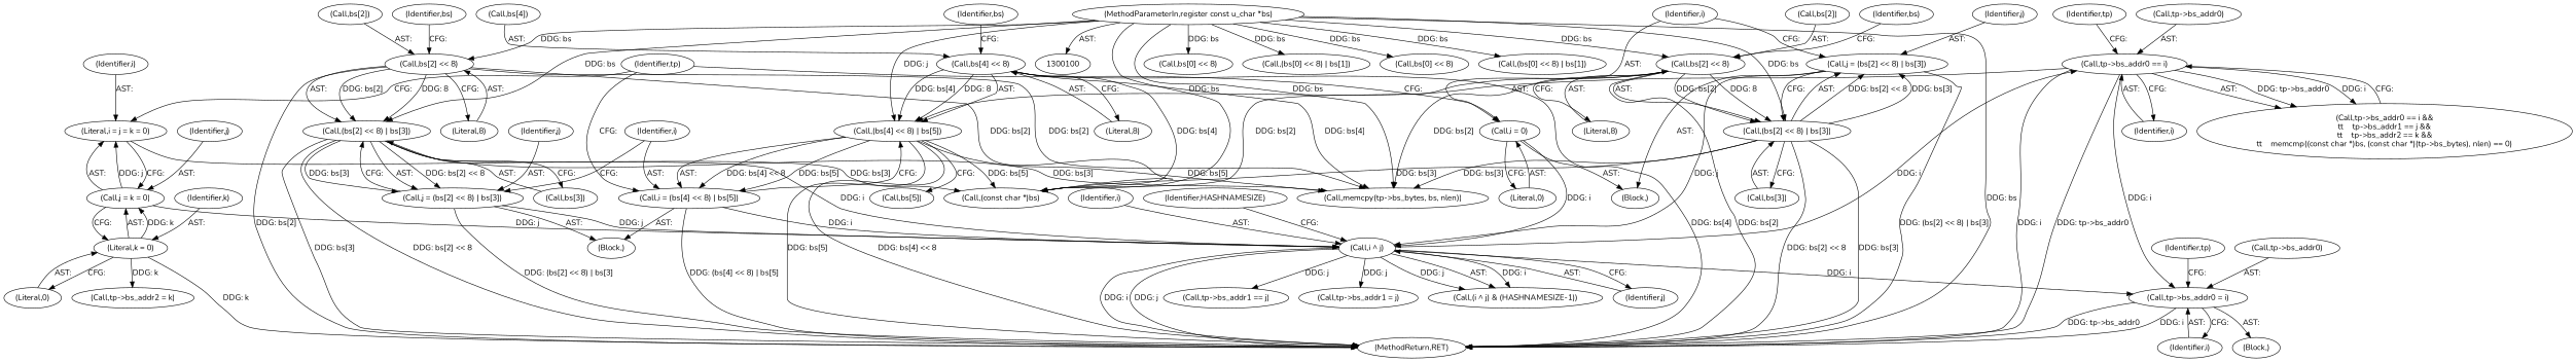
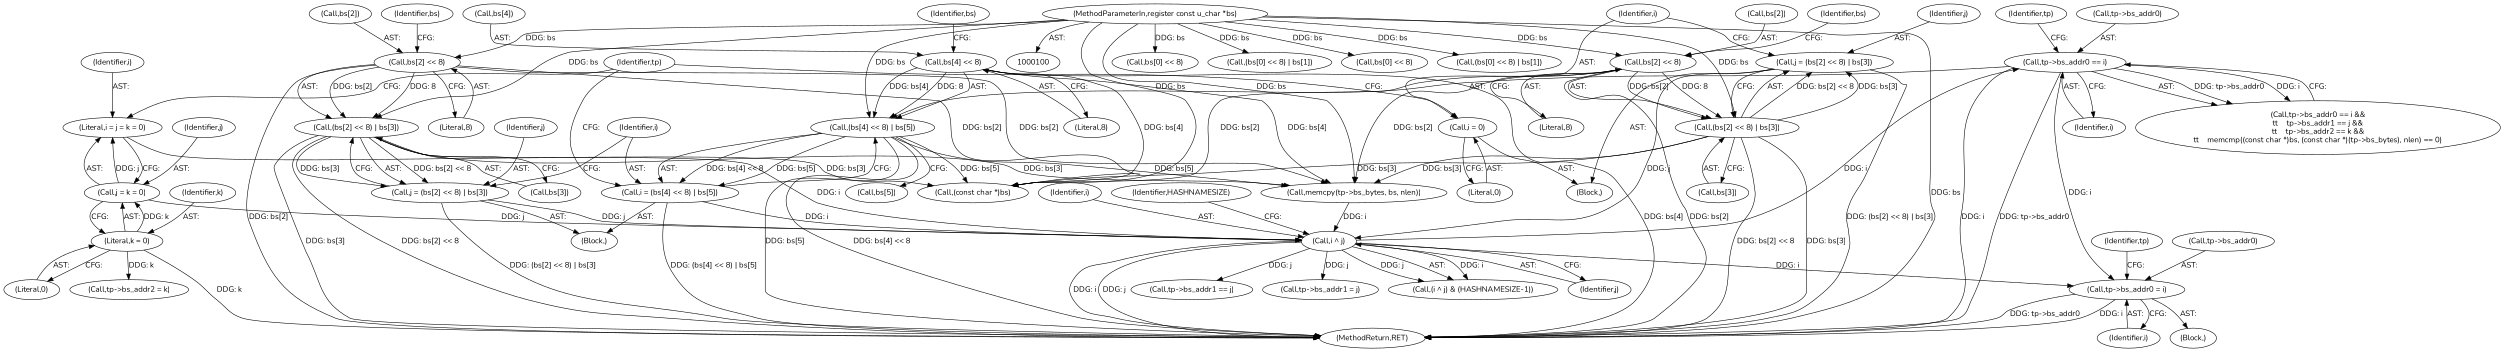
  digraph {
    fontname=Nunito
    node [fontname=Nunito]
    edge [fontname=Nunito]
    n1 [label="(Call,tp->bs_addr0 = i)"]
    n2 [label="(Identifier,i)"]
    n3 [label="(Block,)"]
    n4 [label="(MethodReturn,RET)"]
    n5 [label="(Call,tp->bs_addr0 == i)"]
    n6 [label="(Identifier,i)"]
    n7 [label="(Call,tp->bs_addr0 == i &&\n\t\t    tp->bs_addr1 == j &&\n\t\t    tp->bs_addr2 == k &&\n\t\t    memcmp((const char *)bs, (const char *)(tp->bs_bytes), nlen) == 0)"]
    n8 [label="(Call,(bs[4] << 8) | bs[5])"]
    n9 [label="(Call,i ^ j)"]
    n10 [label="(Call,tp->bs_addr1 == j)"]
    n11 [label="(Call,tp->bs_addr1 = j)"]
    n12 [label="(Call,(i ^ j) & (HASHNAMESIZE-1))"]
    n13 [label="(Identifier,j)"]
    n14 [label="(Literal,i = j = k = 0)"]
    n15 [label="(Call,j = k = 0)"]
    n16 [label="(Literal,k = 0)"]
    n17 [label="(Literal,0)"]
    n18 [label="(Call,tp->bs_addr2 = k)"]
    n19 [label="(Call,i = 0)"]
    n20 [label="(Block,)"]
    n21 [label="(Literal,0)"]
    n22 [label="(Call,i = (bs[4] << 8) | bs[5])"]
    n23 [label="(Block,)"]
    n24 [label="(Call,memcpy(tp->bs_bytes, bs, nlen))"]
    n25 [label="(Call,bs[5])"]
    n26 [label="(Call,(const char *)bs)"]
    n27 [label="(Call,bs[4] << 8)"]
    n28 [label="(Literal,8)"]
    n29 [label="(MethodParameterIn,register const u_char *bs)"]
    n30 [label="(Call,(bs[2] << 8) | bs[3])"]
    n31 [label="(Call,bs[2] << 8)"]
    n32 [label="(Call,(bs[2] << 8) | bs[3])"]
    n33 [label="(Call,bs[2] << 8)"]
    n34 [label="(Call,bs[0] << 8)"]
    n35 [label="(Call,(bs[0] << 8) | bs[1])"]
    n36 [label="(Call,bs[0] << 8)"]
    n37 [label="(Call,(bs[0] << 8) | bs[1])"]
-   1000100 [label=1300100]
+   1000100
    n39 [label="(Call,j = (bs[2] << 8) | bs[3])"]
    n40 [label="(Call,bs[3])"]
    n41 [label="(Literal,8)"]
    n42 [label="(Call,j = (bs[2] << 8) | bs[3])"]
    n43 [label="(Call,bs[3])"]
    n44 [label="(Literal,8)"]
    n45 [label="(Identifier,i)"]
    n46 [label="(Identifier,tp)"]
    n47 [label="(Call,tp->bs_addr0)"]
    n48 [label="(Call,bs[2])"]
    n49 [label="(Identifier,tp)"]
    n50 [label="(Identifier,j)"]
    n51 [label="(Identifier,i)"]
    n52 [label="(Identifier,bs)"]
    n53 [label="(Identifier,bs)"]
    n54 [label="(Identifier,j)"]
    n55 [label="(Identifier,i)"]
    n56 [label="(Call,tp->bs_addr0)"]
    n57 [label="(Call,bs[2])"]
    n58 [label="(Identifier,tp)"]
    n59 [label="(Identifier,HASHNAMESIZE)"]
    n60 [label="(Identifier,k)"]
    n61 [label="(Identifier,bs)"]
    n62 [label="(Identifier,j)"]
    n63 [label="(Identifier,i)"]
    n64 [label="(Call,bs[4])"]
    n1 -> n2 [label="CFG: "]
    n1 -> n3 [label="AST: "]
    n1 -> n4 [label="DDG: tp->bs_addr0"]
    n1 -> n4 [label="DDG: i"]
    n2 -> n1 [label="AST: "]
    n5 -> n1 [label="DDG: i"]
    n5 -> n4 [label="DDG: i"]
    n5 -> n4 [label="DDG: tp->bs_addr0"]
    n5 -> n6 [label="CFG: "]
    n5 -> n7 [label="AST: "]
    n5 -> n7 [label="DDG: tp->bs_addr0"]
    n5 -> n7 [label="DDG: i"]
    n5 -> n8 [label="AST: "]
    n6 -> n5 [label="AST: "]
    n7 -> n5 [label="CFG: "]
    n8 -> n4 [label="DDG: bs[4] << 8"]
    n8 -> n4 [label="DDG: bs[5]"]
    n8 -> n22 [label="AST: "]
    n8 -> n22 [label="DDG: bs[4] << 8"]
    n8 -> n22 [label="DDG: bs[5]"]
    n8 -> n24 [label="DDG: bs[5]"]
    n8 -> n25 [label="CFG: "]
    n8 -> n26 [label="DDG: bs[5]"]
    n9 -> n1 [label="DDG: i"]
    n9 -> n4 [label="DDG: j"]
    n9 -> n4 [label="DDG: i"]
    n9 -> n5 [label="DDG: i"]
    n9 -> n10 [label="DDG: j"]
    n9 -> n11 [label="DDG: j"]
    n9 -> n12 [label="AST: "]
    n9 -> n12 [label="DDG: i"]
    n9 -> n12 [label="DDG: j"]
    n9 -> n13 [label="CFG: "]
    n13 -> n9 [label="AST: "]
    n14 -> n9 [label="DDG: i"]
    n14 -> n15 [label="CFG: "]
    n15 -> n9 [label="DDG: j"]
    n15 -> n14 [label="AST: "]
    n15 -> n14 [label="DDG: j"]
    n15 -> n16 [label="CFG: "]
    n16 -> n4 [label="DDG: k"]
    n16 -> n15 [label="AST: "]
    n16 -> n15 [label="DDG: k"]
    n16 -> n17 [label="CFG: "]
    n16 -> n18 [label="DDG: k"]
    n17 -> n16 [label="AST: "]
-   n19 -> n9 [label="DDG: i"]
+   n24 -> n9 [label="DDG: i"]
    n19 -> n20 [label="AST: "]
    n19 -> n21 [label="CFG: "]
    n21 -> n19 [label="AST: "]
    n22 -> n4 [label="DDG: (bs[4] << 8) | bs[5]"]
    n22 -> n8 [label="CFG: "]
    n22 -> n9 [label="DDG: i"]
    n22 -> n23 [label="AST: "]
    n27 -> n4 [label="DDG: bs[4]"]
    n27 -> n8 [label="AST: "]
    n27 -> n8 [label="DDG: bs[4]"]
    n27 -> n8 [label="DDG: 8"]
    n27 -> n24 [label="DDG: bs[4]"]
    n27 -> n26 [label="DDG: bs[4]"]
    n27 -> n28 [label="CFG: "]
    n28 -> n27 [label="AST: "]
    n29 -> n4 [label="DDG: bs"]
-   n29 -> n8 [label="DDG: j"]
+   n29 -> n8 [label="DDG: bs"]
    n29 -> n24 [label="DDG: bs"]
    n29 -> n26 [label="DDG: bs"]
    n29 -> n30 [label="DDG: bs"]
    n29 -> n31 [label="DDG: bs"]
    n29 -> n32 [label="DDG: bs"]
    n29 -> n33 [label="DDG: bs"]
    n29 -> n34 [label="DDG: bs"]
    n29 -> n35 [label="DDG: bs"]
    n29 -> n36 [label="DDG: bs"]
    n29 -> n37 [label="DDG: bs"]
    n29 -> 1000100 [label="AST: "]
    n30 -> n4 [label="DDG: bs[3]"]
    n30 -> n4 [label="DDG: bs[2] << 8"]
    n30 -> n24 [label="DDG: bs[3]"]
    n30 -> n26 [label="DDG: bs[3]"]
    n30 -> n39 [label="AST: "]
    n30 -> n39 [label="DDG: bs[2] << 8"]
    n30 -> n39 [label="DDG: bs[3]"]
    n30 -> n40 [label="CFG: "]
    n31 -> n4 [label="DDG: bs[2]"]
    n31 -> n24 [label="DDG: bs[2]"]
    n31 -> n26 [label="DDG: bs[2]"]
    n31 -> n30 [label="AST: "]
    n31 -> n30 [label="DDG: bs[2]"]
    n31 -> n30 [label="DDG: 8"]
    n31 -> n41 [label="CFG: "]
    n32 -> n4 [label="DDG: bs[3]"]
    n32 -> n4 [label="DDG: bs[2] << 8"]
    n32 -> n24 [label="DDG: bs[3]"]
    n32 -> n26 [label="DDG: bs[3]"]
    n32 -> n42 [label="AST: "]
    n32 -> n42 [label="DDG: bs[2] << 8"]
    n32 -> n42 [label="DDG: bs[3]"]
    n32 -> n43 [label="CFG: "]
    n33 -> n4 [label="DDG: bs[2]"]
    n33 -> n24 [label="DDG: bs[2]"]
    n33 -> n26 [label="DDG: bs[2]"]
    n33 -> n32 [label="AST: "]
    n33 -> n32 [label="DDG: bs[2]"]
    n33 -> n32 [label="DDG: 8"]
    n33 -> n44 [label="CFG: "]
    n39 -> n4 [label="DDG: (bs[2] << 8) | bs[3]"]
    n39 -> n9 [label="DDG: j"]
    n39 -> n23 [label="AST: "]
    n39 -> n30 [label="CFG: "]
    n40 -> n30 [label="AST: "]
    n41 -> n31 [label="AST: "]
    n42 -> n4 [label="DDG: (bs[2] << 8) | bs[3]"]
    n42 -> n9 [label="DDG: j"]
    n42 -> n20 [label="AST: "]
    n42 -> n32 [label="CFG: "]
    n43 -> n32 [label="AST: "]
    n44 -> n33 [label="AST: "]
    n45 -> n9 [label="AST: "]
    n46 -> n5 [label="CFG: "]
    n47 -> n5 [label="AST: "]
    n48 -> n31 [label="AST: "]
    n49 -> n1 [label="CFG: "]
    n50 -> n42 [label="AST: "]
    n51 -> n14 [label="AST: "]
    n52 -> n31 [label="CFG: "]
    n53 -> n33 [label="CFG: "]
    n54 -> n39 [label="AST: "]
    n55 -> n19 [label="AST: "]
    n55 -> n42 [label="CFG: "]
    n56 -> n1 [label="AST: "]
    n57 -> n33 [label="AST: "]
    n58 -> n14 [label="CFG: "]
    n58 -> n19 [label="CFG: "]
    n58 -> n22 [label="CFG: "]
    n59 -> n9 [label="CFG: "]
    n60 -> n16 [label="AST: "]
    n61 -> n27 [label="CFG: "]
    n62 -> n15 [label="AST: "]
    n63 -> n22 [label="AST: "]
    n63 -> n39 [label="CFG: "]
    n64 -> n27 [label="AST: "]
  }
